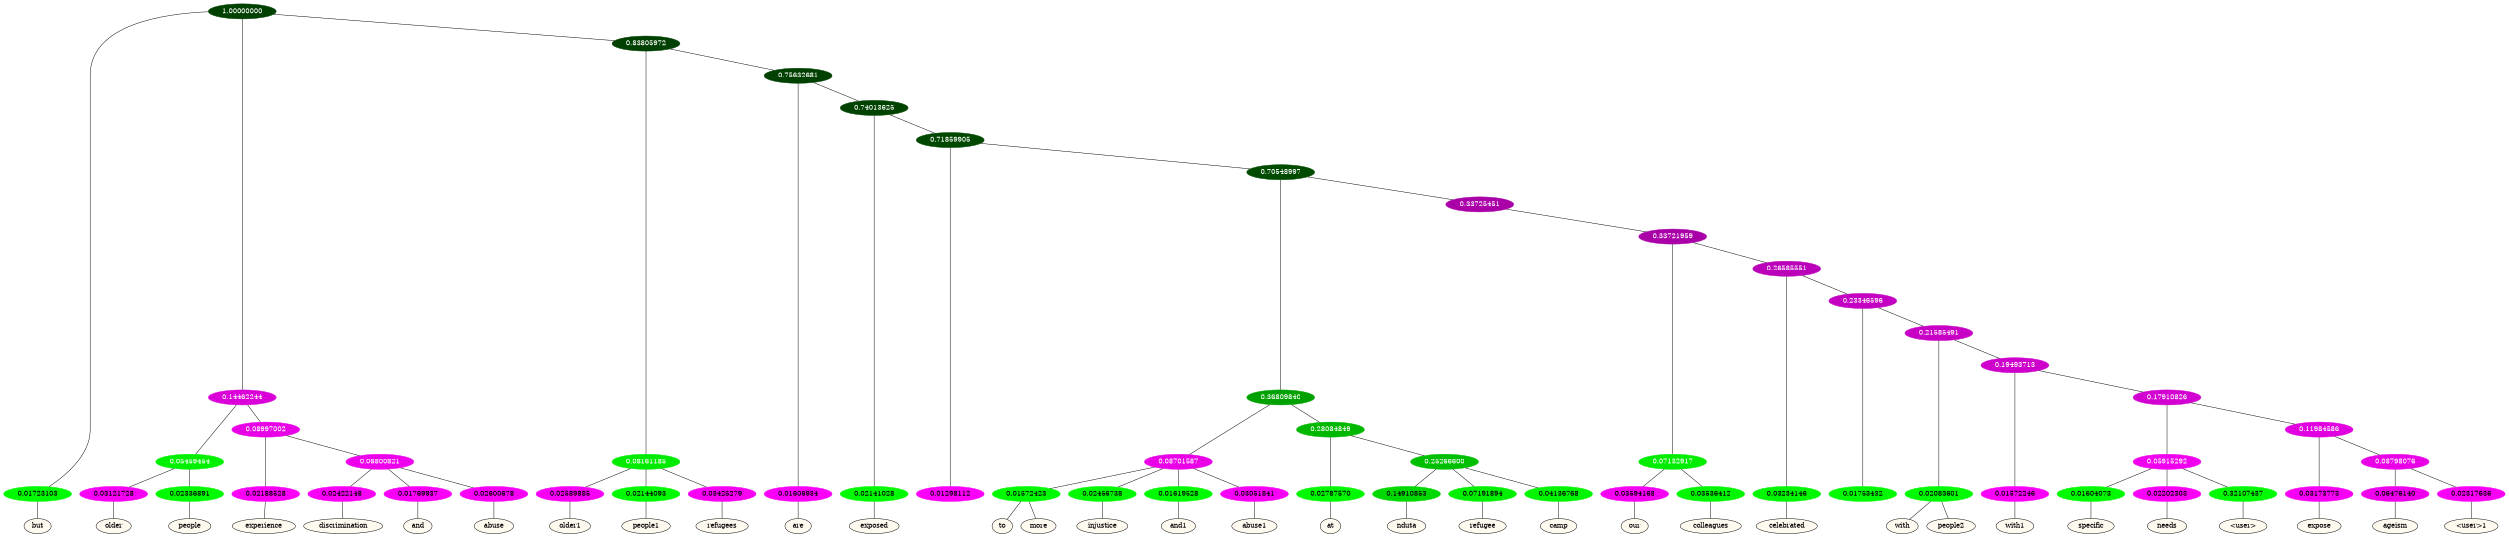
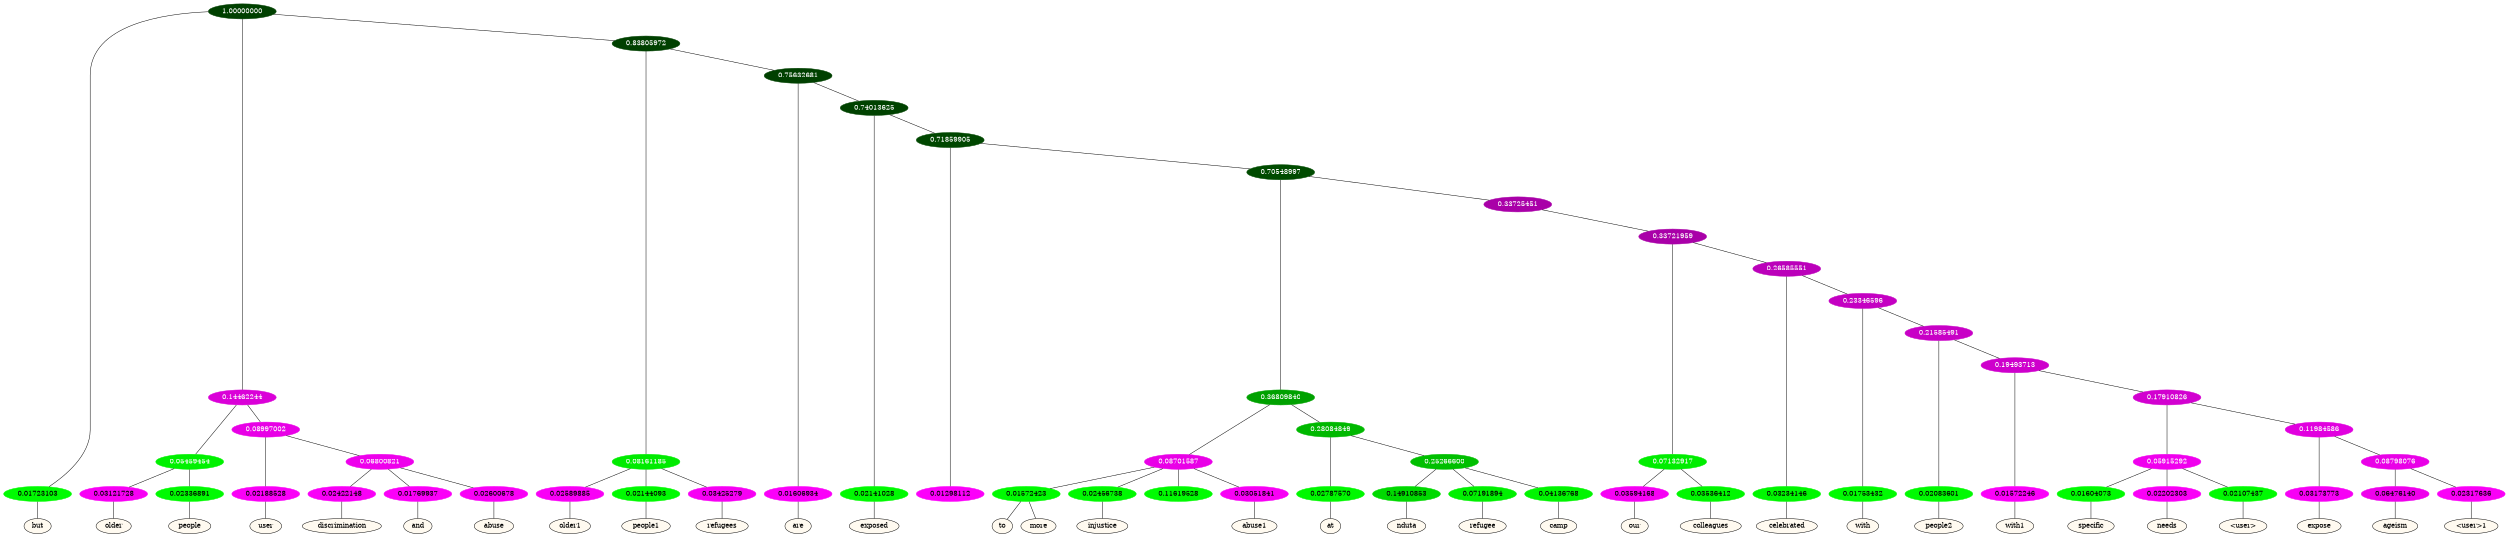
  graph {
    node [color=black format=png nodesep=0.001 ordering=out overlap_scaling=0.01 ranksep=0.001 style=filled]
    n1 [fillcolor=floralwhite height=0.15 label=older style="filled,solid" width=0.15]
    n2 [fillcolor=floralwhite height=0.15 label=people style="filled,solid" width=0.15]
-   n3 [fillcolor=floralwhite height=0.15 label=experience style="filled,solid" width=0.15]
+   n3 [fillcolor=floralwhite height=0.15 label=user style="filled,solid" width=0.15]
    n4 [fillcolor=floralwhite height=0.15 label=discrimination style="filled,solid" width=0.15]
    n5 [fillcolor=floralwhite height=0.15 label=and style="filled,solid" width=0.15]
    n6 [fillcolor=floralwhite height=0.15 label=abuse style="filled,solid" width=0.15]
    n7 [fillcolor=floralwhite height=0.15 label=but style="filled,solid" width=0.15]
    n8 [fillcolor=floralwhite height=0.15 label=older1 style="filled,solid" width=0.15]
    n9 [fillcolor=floralwhite height=0.15 label=people1 style="filled,solid" width=0.15]
    n10 [fillcolor=floralwhite height=0.15 label=refugees style="filled,solid" width=0.15]
    n11 [fillcolor=floralwhite height=0.15 label=are style="filled,solid" width=0.15]
    n12 [fillcolor=floralwhite height=0.15 label=exposed style="filled,solid" width=0.15]
    n13 [fillcolor=floralwhite height=0.15 label=to style="filled,solid" width=0.15]
    n14 [fillcolor=floralwhite height=0.15 label=more style="filled,solid" width=0.15]
    n15 [fillcolor=floralwhite height=0.15 label=injustice style="filled,solid" width=0.15]
-   n16 [fillcolor=floralwhite height=0.15 label=and1 style="filled,solid" width=0.15]
    n17 [fillcolor=floralwhite height=0.15 label=abuse1 style="filled,solid" width=0.15]
    n18 [fillcolor=floralwhite height=0.15 label=at style="filled,solid" width=0.15]
    n19 [fillcolor=floralwhite height=0.15 label=nduta style="filled,solid" width=0.15]
    n20 [fillcolor=floralwhite height=0.15 label=refugee style="filled,solid" width=0.15]
    n21 [fillcolor=floralwhite height=0.15 label=camp style="filled,solid" width=0.15]
    n22 [fillcolor=floralwhite height=0.15 label=our style="filled,solid" width=0.15]
    n23 [fillcolor=floralwhite height=0.15 label=colleagues style="filled,solid" width=0.15]
    n24 [fillcolor=floralwhite height=0.15 label=celebrated style="filled,solid" width=0.15]
    n25 [fillcolor=floralwhite height=0.15 label=with style="filled,solid" width=0.15]
    n26 [fillcolor=floralwhite height=0.15 label=people2 style="filled,solid" width=0.15]
    n27 [fillcolor=floralwhite height=0.15 label=with1 style="filled,solid" width=0.15]
    n28 [fillcolor=floralwhite height=0.15 label=specific style="filled,solid" width=0.15]
    n29 [fillcolor=floralwhite height=0.15 label=needs style="filled,solid" width=0.15]
    n30 [fillcolor=floralwhite height=0.15 label="\<user\>" style="filled,solid" width=0.15]
    n31 [fillcolor=floralwhite height=0.15 label=expose style="filled,solid" width=0.15]
    n32 [fillcolor=floralwhite height=0.15 label=ageism style="filled,solid" width=0.15]
    n33 [fillcolor=floralwhite height=0.15 label="\<user\>1" style="filled,solid" width=0.15]
    n34 [color="0.835 1.000 0.969" fontcolor=black height=0.15 label=0.03121728 width=0.15]
    n35 [color="0.334 1.000 0.977" fontcolor=black height=0.15 label=0.02336891 width=0.15]
    n36 [color="0.835 1.000 0.978" fontcolor=black height=0.15 label=0.02188528 width=0.15]
    n37 [color="0.835 1.000 0.976" fontcolor=black height=0.15 label=0.02422148 width=0.15]
    n38 [color="0.835 1.000 0.982" fontcolor=black height=0.15 label=0.01769937 width=0.15]
    n39 [color="0.835 1.000 0.974" fontcolor=black height=0.15 label=0.02600678 width=0.15]
    n40 [color="0.334 1.000 0.983" fontcolor=black height=0.15 label=0.01723103 width=0.15]
    n41 [color="0.835 1.000 0.974" fontcolor=black height=0.15 label=0.02589885 width=0.15]
    n42 [color="0.334 1.000 0.979" fontcolor=black height=0.15 label=0.02144093 width=0.15]
    n43 [color="0.835 1.000 0.966" fontcolor=black height=0.15 label=0.03425279 width=0.15]
    n44 [color="0.835 1.000 0.984" fontcolor=black height=0.15 label=0.01606934 width=0.15]
    n45 [color="0.334 1.000 0.979" fontcolor=black height=0.15 label=0.02141028 width=0.15]
    n46 [color="0.835 1.000 0.987" fontcolor=black height=0.15 label=0.01298112 width=0.15]
    n47 [color="0.334 1.000 0.984" fontcolor=black height=0.15 label=0.01572423 width=0.15]
    n48 [color="0.334 1.000 0.975" fontcolor=black height=0.15 label=0.02456738 width=0.15]
-   n49 [color="0.334 1.000 0.984" fontcolor=black height=0.15 label=0.01619528 width=0.15]
+   n49 [color="0.334 1.000 0.984" fontcolor=black height=0.15 label=0.11619528 width=0.15]
    n50 [color="0.835 1.000 0.969" fontcolor=black height=0.15 label=0.03051841 width=0.15]
    n51 [color="0.334 1.000 0.972" fontcolor=black height=0.15 label=0.02787570 width=0.15]
    n52 [color="0.334 1.000 0.851" fontcolor=black height=0.15 label=0.14910853 width=0.15]
    n53 [color="0.334 1.000 0.938" fontcolor=black height=0.15 label=0.07191894 width=0.15]
    n54 [color="0.334 1.000 0.959" fontcolor=black height=0.15 label=0.04136768 width=0.15]
    n55 [color="0.835 1.000 0.964" fontcolor=black height=0.15 label=0.03594168 width=0.15]
    n56 [color="0.334 1.000 0.965" fontcolor=black height=0.15 label=0.03536412 width=0.15]
    n57 [color="0.334 1.000 0.968" fontcolor=black height=0.15 label=0.03234146 width=0.15]
    n58 [color="0.334 1.000 0.982" fontcolor=black height=0.15 label=0.01753432 width=0.15]
    n59 [color="0.334 1.000 0.979" fontcolor=black height=0.15 label=0.02083601 width=0.15]
    n60 [color="0.835 1.000 0.984" fontcolor=black height=0.15 label=0.01572246 width=0.15]
    n61 [color="0.334 1.000 0.984" fontcolor=black height=0.15 label=0.01604073 width=0.15]
    n62 [color="0.835 1.000 0.978" fontcolor=black height=0.15 label=0.02202303 width=0.15]
-   n63 [color="0.334 1.000 0.979" fontcolor=black height=0.15 label=0.32107437 width=0.15]
+   n63 [color="0.334 1.000 0.979" fontcolor=black height=0.15 label=0.02107437 width=0.15]
    n64 [color="0.835 1.000 0.968" fontcolor=black height=0.15 label=0.03173773 width=0.15]
    n65 [color="0.835 1.000 0.935" fontcolor=black height=0.15 label=0.06476140 width=0.15]
    n66 [color="0.835 1.000 0.977" fontcolor=black height=0.15 label=0.02317636 width=0.15]
    n67 [color="0.334 1.000 0.250" fontcolor=grey99 height=0.15 label=1.00000000 width=0.15]
    n68 [color="0.835 1.000 0.855" fontcolor=grey99 height=0.15 label=0.14462244 width=0.15]
    n69 [color="0.334 1.000 0.250" fontcolor=grey99 height=0.15 label=0.83805972 width=0.15]
    n70 [color="0.334 1.000 0.945" fontcolor=grey99 height=0.15 label=0.05459454 width=0.15]
    n71 [color="0.835 1.000 0.910" fontcolor=grey99 height=0.15 label=0.08997002 width=0.15]
    n72 [color="0.334 1.000 0.918" fontcolor=grey99 height=0.15 label=0.08161185 width=0.15]
    n73 [color="0.334 1.000 0.250" fontcolor=grey99 height=0.15 label=0.75632681 width=0.15]
    n74 [color="0.835 1.000 0.932" fontcolor=grey99 height=0.15 label=0.06800821 width=0.15]
    n75 [color="0.334 1.000 0.260" fontcolor=grey99 height=0.15 label=0.74013625 width=0.15]
    n76 [color="0.334 1.000 0.281" fontcolor=grey99 height=0.15 label=0.71859905 width=0.15]
    n77 [color="0.334 1.000 0.295" fontcolor=grey99 height=0.15 label=0.70548997 width=0.15]
    n78 [color="0.334 1.000 0.632" fontcolor=grey99 height=0.15 label=0.36809840 width=0.15]
    n79 [color="0.835 1.000 0.663" fontcolor=grey99 height=0.15 label=0.33725451 width=0.15]
    n80 [color="0.835 1.000 0.913" fontcolor=grey99 height=0.15 label=0.08701587 width=0.15]
    n81 [color="0.334 1.000 0.719" fontcolor=grey99 height=0.15 label=0.28084849 width=0.15]
    n82 [color="0.835 1.000 0.663" fontcolor=grey99 height=0.15 label=0.33721959 width=0.15]
    n83 [color="0.334 1.000 0.747" fontcolor=grey99 height=0.15 label=0.25266600 width=0.15]
    n84 [color="0.334 1.000 0.929" fontcolor=grey99 height=0.15 label=0.07132917 width=0.15]
    n85 [color="0.835 1.000 0.734" fontcolor=grey99 height=0.15 label=0.26585551 width=0.15]
    n86 [color="0.835 1.000 0.767" fontcolor=grey99 height=0.15 label=0.23346596 width=0.15]
    n87 [color="0.835 1.000 0.784" fontcolor=grey99 height=0.15 label=0.21585491 width=0.15]
    n88 [color="0.835 1.000 0.805" fontcolor=grey99 height=0.15 label=0.19493713 width=0.15]
    n89 [color="0.835 1.000 0.821" fontcolor=grey99 height=0.15 label=0.17910826 width=0.15]
    n90 [color="0.835 1.000 0.941" fontcolor=grey99 height=0.15 label=0.05915292 width=0.15]
    n91 [color="0.835 1.000 0.880" fontcolor=grey99 height=0.15 label=0.11984586 width=0.15]
    n92 [color="0.835 1.000 0.912" fontcolor=grey99 height=0.15 label=0.08798076 width=0.15]
    subgraph sub_1 {
      rank=same
      n1
      n2
      n3
      n4
      n5
      n6
      n7
      n8
      n9
      n10
      n11
      n12
      n13
      n14
      n15
-     n16
      n17
      n18
      n19
      n20
      n21
      n22
      n23
      n24
      n25
      n26
      n27
      n28
      n29
      n30
      n31
      n32
      n33
    }
    subgraph sub_2 {
      rank=same
      n34
      n35
      n36
      n37
      n38
      n39
      n40
      n41
      n42
      n43
      n44
      n45
      n46
      n47
      n48
      n49
      n50
      n51
      n52
      n53
      n54
      n55
      n56
      n57
      n58
      n59
      n60
      n61
      n62
      n63
      n64
      n65
      n66
    }
    n34 -- n1
    n35 -- n2
    n36 -- n3
    n37 -- n4
    n38 -- n5
    n39 -- n6
    n40 -- n7
    n41 -- n8
    n42 -- n9
    n43 -- n10
    n44 -- n11
    n45 -- n12
    n47 -- n13
    n47 -- n14
    n48 -- n15
-   n49 -- n16
    n50 -- n17
    n51 -- n18
    n52 -- n19
    n53 -- n20
    n54 -- n21
    n55 -- n22
    n56 -- n23
    n57 -- n24
-   n59 -- n25
+   n58 -- n25
    n59 -- n26
    n60 -- n27
    n61 -- n28
    n62 -- n29
    n63 -- n30
    n64 -- n31
    n65 -- n32
    n66 -- n33
    n67 -- n40
    n67 -- n68
    n67 -- n69
    n68 -- n70
    n68 -- n71
    n69 -- n72
    n69 -- n73
    n70 -- n34
    n70 -- n35
    n71 -- n36
    n71 -- n74
    n72 -- n41
    n72 -- n42
    n72 -- n43
    n73 -- n44
    n73 -- n75
    n74 -- n37
    n74 -- n38
    n74 -- n39
    n75 -- n45
    n75 -- n76
    n76 -- n46
    n76 -- n77
    n77 -- n78
    n77 -- n79
    n78 -- n80
    n78 -- n81
    n79 -- n82
    n80 -- n47
    n80 -- n48
    n80 -- n49
    n80 -- n50
    n81 -- n51
    n81 -- n83
    n82 -- n84
    n82 -- n85
    n83 -- n52
    n83 -- n53
    n83 -- n54
    n84 -- n55
    n84 -- n56
    n85 -- n57
    n85 -- n86
    n86 -- n58
    n86 -- n87
    n87 -- n59
    n87 -- n88
    n88 -- n60
    n88 -- n89
    n89 -- n90
    n89 -- n91
    n90 -- n61
    n90 -- n62
    n90 -- n63
    n91 -- n64
    n91 -- n92
    n92 -- n65
    n92 -- n66
  }
